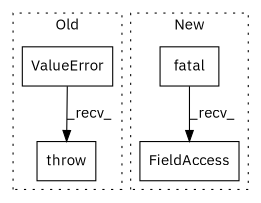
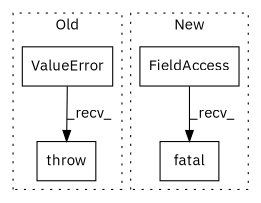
  digraph {
    fontname="IBM Plex Sans"
    node [a=32 fontname="IBM Plex Sans" shape=box]
    edge [fontname="IBM Plex Sans"]
    n1 [l="11,1" label=ValueError s="3788,3834"]
    n2 [a=53 l=6 label=throw s=3782]
    n3 [l="6,1" label=fatal s="4268,4304"]
    n4 [a=22 l=18 label=FieldAccess s=4249]
    subgraph cluster_1 {
      label=Old
      style=dotted
      n1
      n2
    }
    subgraph cluster_2 {
      label=New
      style=dotted
      n3
      n4
    }
    n1 -> n2 [label=_recv_]
-   n3 -> n4 [label=_recv_]
+   n4 -> n3 [label=_recv_]
  }
